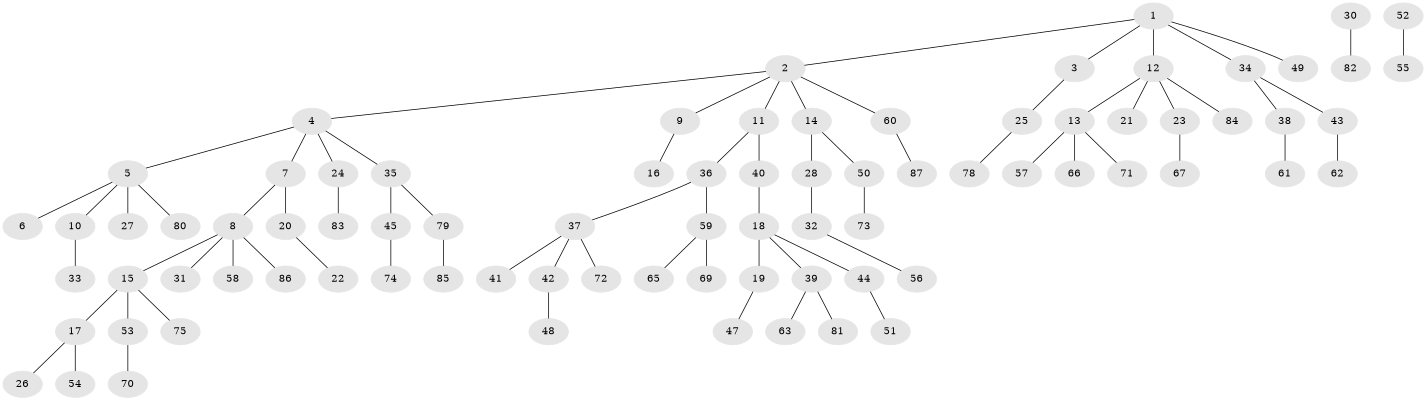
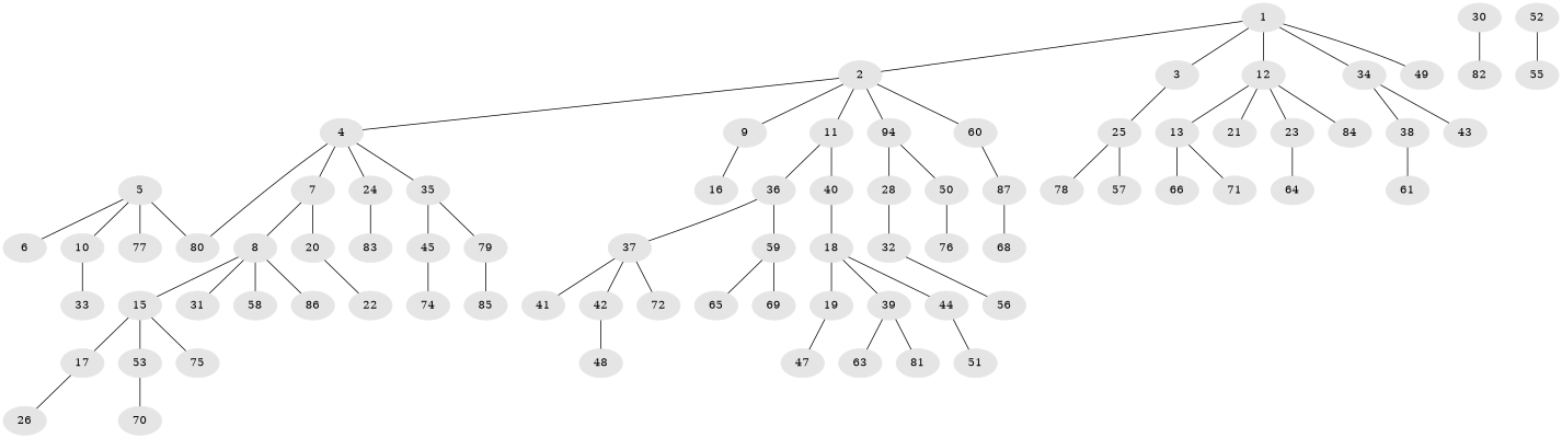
  graph {
    node [color=gray90 style=filled]
    1
    2
    3
    12
    34
    49
    4
    9
    11
-   14
+   14 [label=94]
    60
    25
    13
    21
    23
    84
    38
    43
    5
    7
    24
    35
    16
    36
    40
    28
    50
    n28 [label=87]
    57
    78
    6
    10
-   77 [label=27]
+   77
    80
    8
    20
    83
    45
    79
    33
    15
    31
    58
    86
    22
    17
    53
    75
    18
    19
    39
    44
    37
    59
    66
    71
-   64 [label=67]
+   64
    32
-   76 [label=73]
+   76
    26
-   54
    70
    47
    63
    81
    51
    30
    82
    56
    52
    55
    61
-   62
    74
    85
    41
    42
    72
    65
    69
    48
+   68
    1 -- 2
    1 -- 3
    1 -- 12
    1 -- 34
    1 -- 49
    2 -- 4
    2 -- 9
    2 -- 11
    2 -- 14
    2 -- 60
    3 -- 25
    12 -- 13
    12 -- 21
    12 -- 23
    12 -- 84
    34 -- 38
    34 -- 43
-   4 -- 5
+   4 -- 80
    4 -- 7
    4 -- 24
    4 -- 35
    9 -- 16
    11 -- 36
    11 -- 40
    14 -- 28
    14 -- 50
    60 -- n28
-   13 -- 57
+   25 -- 57
    25 -- 78
    13 -- 66
    13 -- 71
    23 -- 64
    38 -- 61
-   43 -- 62
    5 -- 6
    5 -- 10
    5 -- 77
    5 -- 80
    7 -- 8
    7 -- 20
    24 -- 83
    35 -- 45
    35 -- 79
    36 -- 37
    36 -- 59
    40 -- 18
    28 -- 32
    50 -- 76
+   n28 -- 68
    10 -- 33
    8 -- 15
    8 -- 31
    8 -- 58
    8 -- 86
    20 -- 22
    45 -- 74
    79 -- 85
    15 -- 17
    15 -- 53
    15 -- 75
    17 -- 26
-   17 -- 54
    53 -- 70
    18 -- 19
    18 -- 39
    18 -- 44
    19 -- 47
    39 -- 63
    39 -- 81
    44 -- 51
    37 -- 41
    37 -- 42
    37 -- 72
    59 -- 65
    59 -- 69
    32 -- 56
    30 -- 82
    52 -- 55
    42 -- 48
  }
